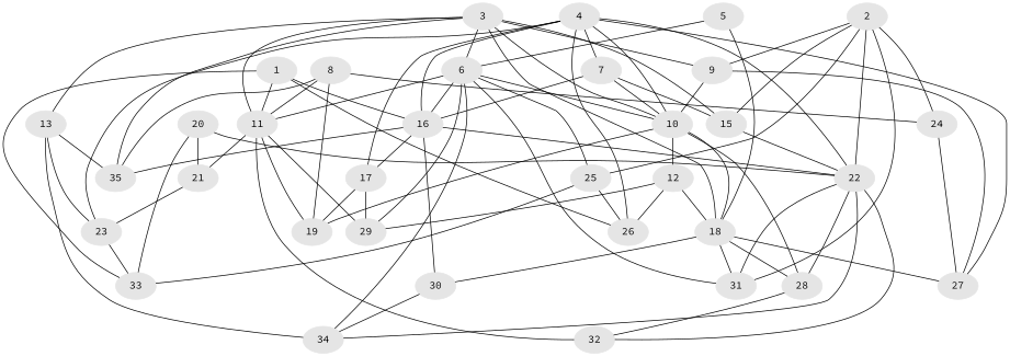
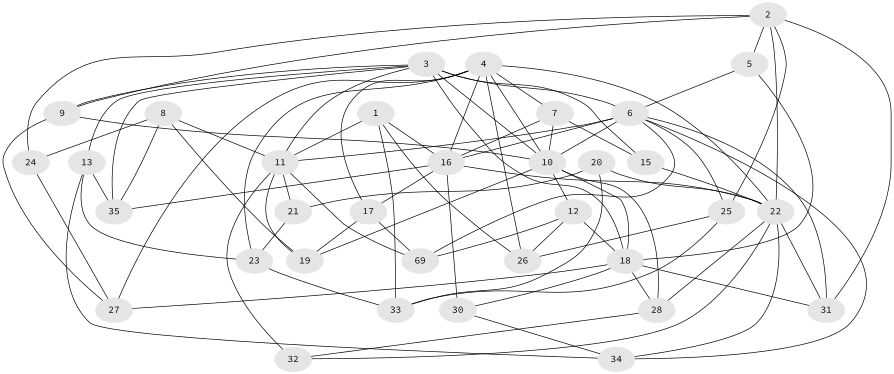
  graph {
    fontname="Source Code Pro"
    node [color=gray90 fontname="Source Code Pro" style=filled]
    edge [fontname="Source Code Pro" weight=1.0]
    1
    11
    16
    26
    33
-   29
+   29 [label=69]
    19
    21
    32
    22
    35
    17
    30
    2
    5
    9
    24
    25
    31
    6
    18
    10
    27
    34
    28
    3
    13
    15
    12
    23
    4
    7
    8
    20
    1 -- 11
    1 -- 16
    1 -- 26
    1 -- 33
    11 -- 29
    11 -- 19
    11 -- 21 [weight=2.0]
    11 -- 32 [weight=2.0]
    16 -- 22
    16 -- 35
    16 -- 17
    16 -- 30 [weight=4.0]
    21 -- 23
    22 -- 32
    22 -- 31
    22 -- 34
    22 -- 28
    17 -- 29
    17 -- 19
    30 -- 34
    2 -- 22 [weight=3.0]
-   2 -- 15 [weight=2.0]
+   2 -- 5 [weight=2.0]
    2 -- 9
    2 -- 24 [weight=2.0]
    2 -- 25
    2 -- 31
    5 -- 6
    5 -- 18
    9 -- 10
    9 -- 27
    24 -- 27
    25 -- 26
    25 -- 33
    6 -- 11
    6 -- 16 [weight=2.0]
    6 -- 29
    6 -- 25
    6 -- 31
    6 -- 10 [weight=2.0]
    6 -- 34
    18 -- 30
    18 -- 31
    18 -- 27
    18 -- 28
    10 -- 19
    10 -- 18 [weight=2.0]
    10 -- 28
    10 -- 12
    28 -- 32
    3 -- 11
    3 -- 35
    3 -- 9
    3 -- 6 [weight=2.0]
    3 -- 18
    3 -- 10 [weight=2.0]
    3 -- 13
    3 -- 15
    13 -- 35
    13 -- 34
    13 -- 23
    15 -- 22 [weight=2.0]
    12 -- 26
    12 -- 29
    12 -- 18
    23 -- 33
    4 -- 16
    4 -- 26
    4 -- 22
    4 -- 17
    4 -- 10
    4 -- 27
    4 -- 23
    4 -- 7
    7 -- 16
    7 -- 10
    7 -- 15
    8 -- 11
    8 -- 19
    8 -- 35
    8 -- 24
    20 -- 33
    20 -- 21
    20 -- 22
  }
